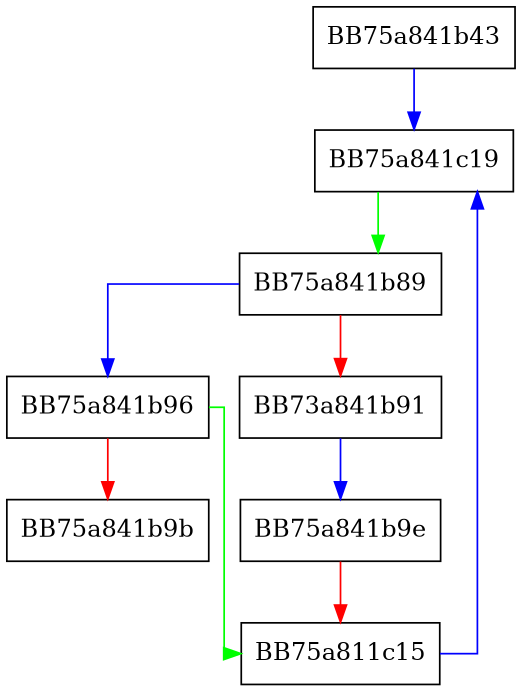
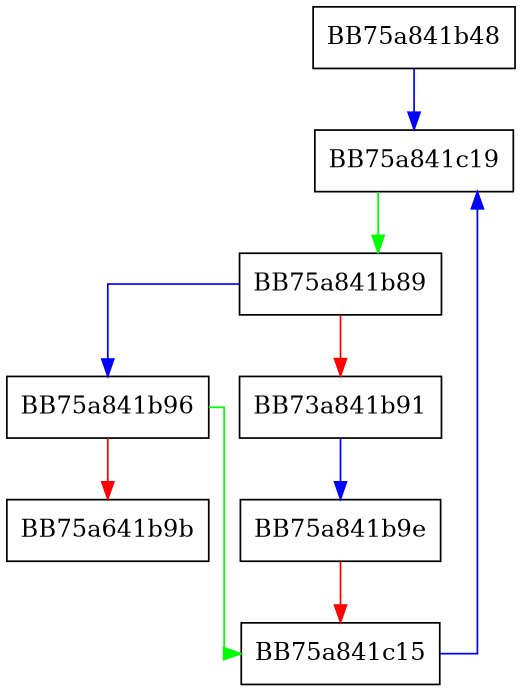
  digraph {
    splines=ortho
    node [shape=box]
    edge [color=blue]
-   BB75a841b48 [label=BB75a841b43]
+   BB75a841b48
    BB75a841c19
    BB75a841b89
    BB75a841b96
    n5 [label=BB73a841b91]
-   BB75a841c15 [label=BB75a811c15]
-   BB75a841b9b
+   BB75a841c15
+   BB75a841b9b [label=BB75a641b9b]
    BB75a841b9e
    BB75a841b48 -> BB75a841c19
    BB75a841c19 -> BB75a841b89 [color=green]
    BB75a841b89 -> BB75a841b96
    BB75a841b89 -> n5 [color=red]
    BB75a841b96 -> BB75a841c15 [color=green]
    BB75a841b96 -> BB75a841b9b [color=red]
    n5 -> BB75a841b9e
    BB75a841c15 -> BB75a841c19
    BB75a841b9e -> BB75a841c15 [color=red]
  }
